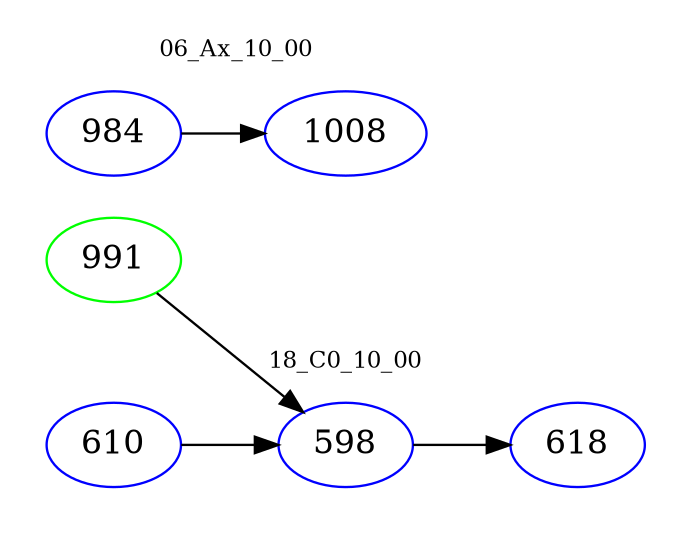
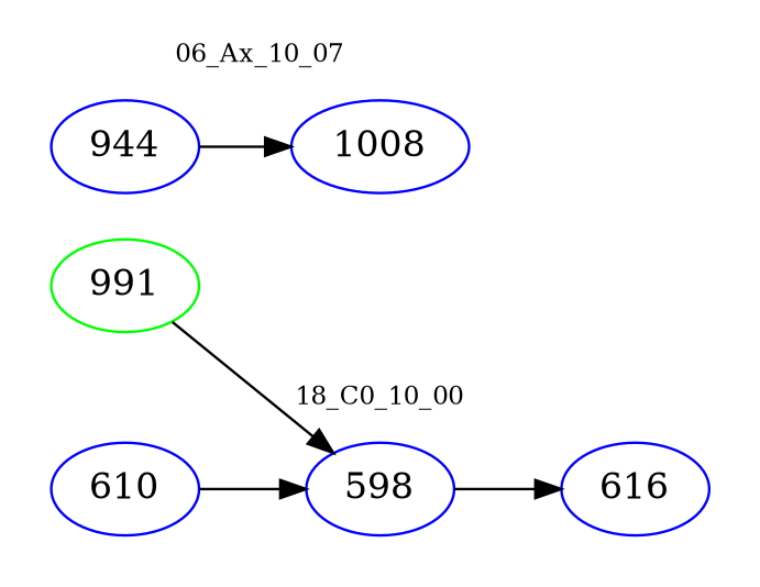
  digraph {
    rankdir=LR
    node [color=blue]
    edge [color=black]
    n1 [color=green label=991]
-   n2 [label=984]
+   n2 [label=944]
    n3 [label=1008]
    n4 [label=610]
    n5 [label=598]
-   n6 [label=618]
+   n6 [label=616]
    subgraph cluster_1 {
      color=white
      fontsize=10
-     label="06_Ax_10_00"
+     label="06_Ax_10_07"
      n1
      n2
      n3
    }
    subgraph cluster_2 {
      color=white
      fontsize=10
      label="18_C0_10_00"
      n4
      n5
      n6
    }
    n1 -> n5
    n2 -> n3
    n4 -> n5
    n5 -> n6
  }
